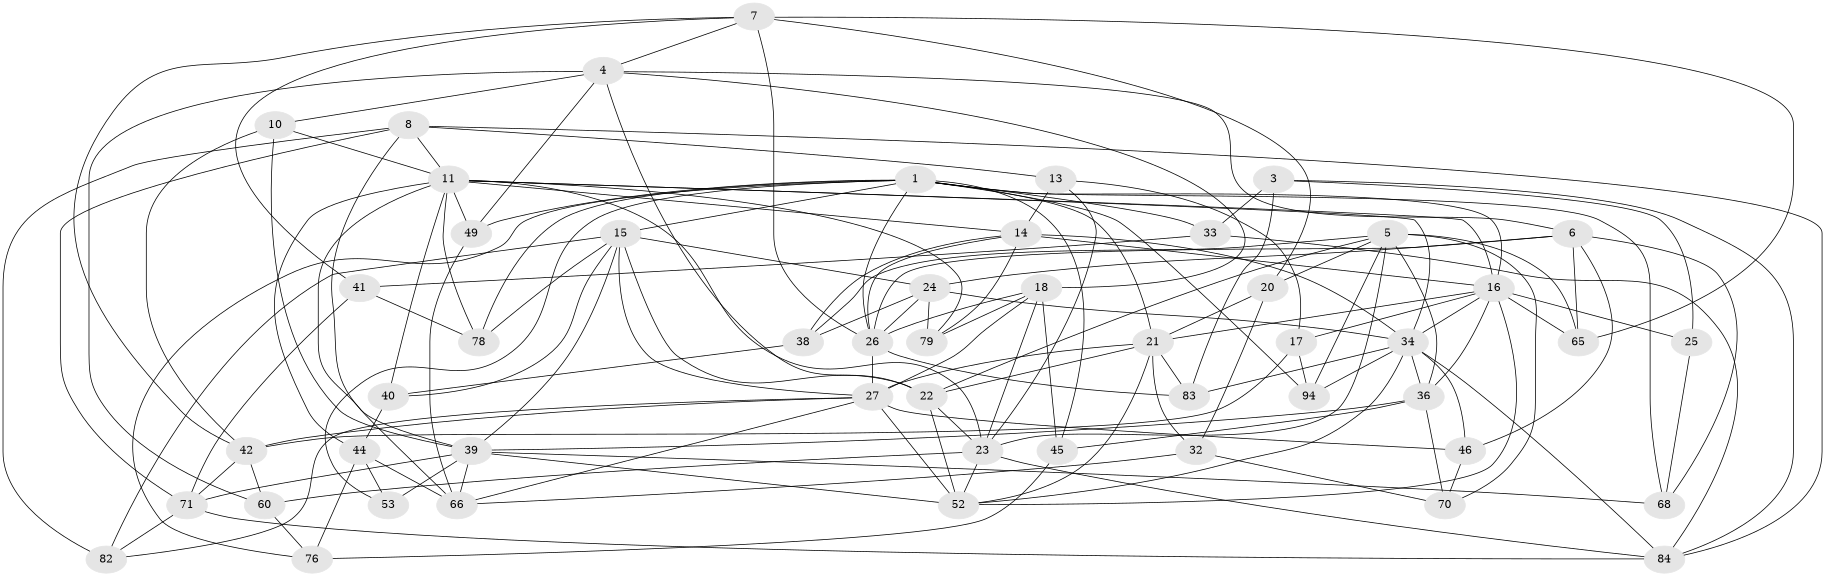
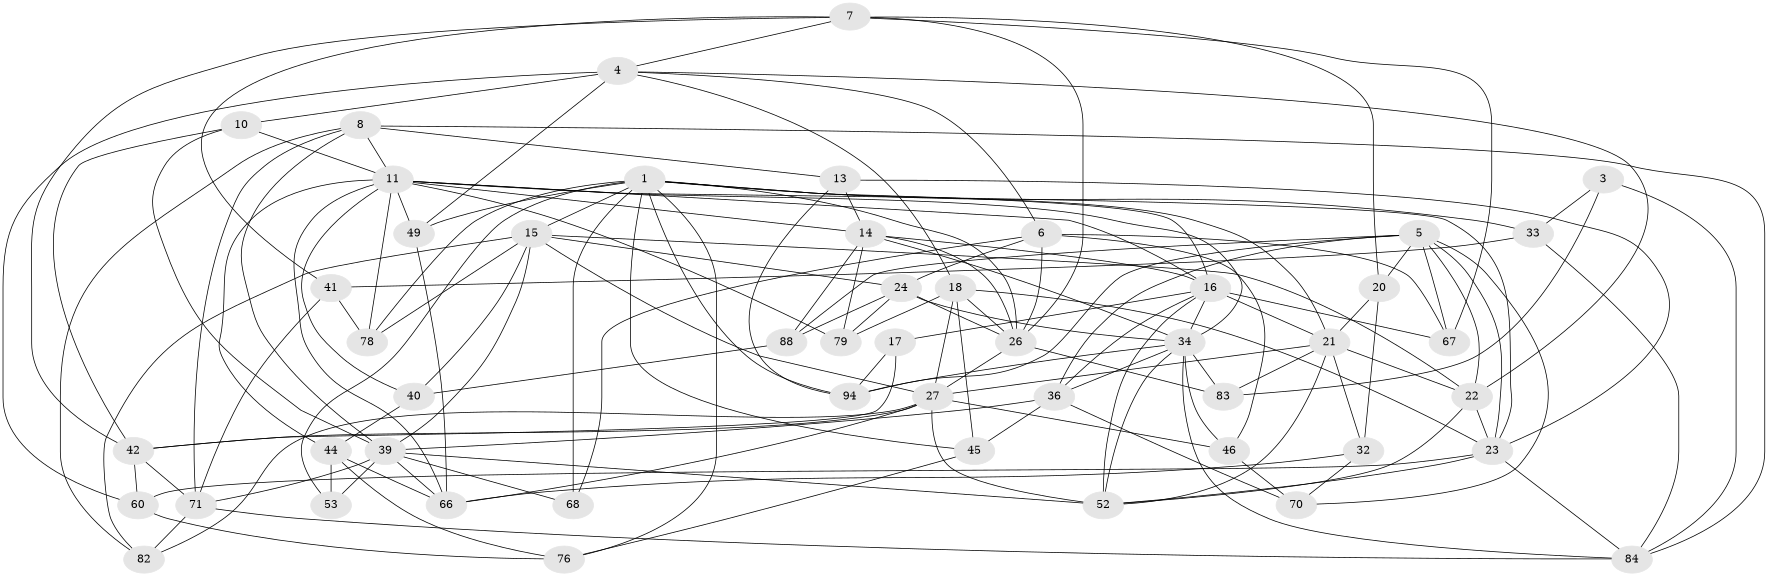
  graph {
    node [color=gray90 style=filled]
    1 [super="+7+74"]
    15 [super="+48+75"]
    16 [super="+69+73+96"]
    21 [super="+102+97"]
    26 [super="+28"]
    33
    45
    49
    53
    68
    76
    78
    94
    22 [super="+35"]
    24 [super="+56"]
    39 [super="+50+51"]
    82
    40
    27 [super="+58+54+30"]
-   67 [label=65]
-   25
+   67
    36 [super="+65"]
    34 [super="+59+47"]
    17
    52 [super="+72"]
    83
    32
    41
    84 [super="+98"]
    66 [super="+89"]
    n31 [label=7 super="+63"]
    4 [super="+62+81"]
    20
    42 [super="+55"]
    6 [super="+9"]
    10 [super="+93"]
    18 [super="+85"]
    60
    71 [super="+80"]
    3
    46
    11 [super="+77+12+95"]
    23 [super="+29"]
    79
    5 [super="+90+61"]
-   38
+   38 [label=88]
    70
    8 [super="+99"]
    13
    14 [super="+37+57"]
    44 [super="+64"]
    1 -- 15
    1 -- 16
    1 -- 21
    1 -- 26
    1 -- 33
    1 -- 45
    1 -- 49
    1 -- 53
    1 -- 68
    1 -- 76
    1 -- 78
    1 -- 94
    15 -- 78
    15 -- 22
    15 -- 24
    15 -- 39
    15 -- 82
    15 -- 40
    15 -- 27
    16 -- 21
    16 -- 67
-   16 -- 25 [weight=2]
    16 -- 36
    16 -- 34
    16 -- 17
    16 -- 52
    21 -- 22
    21 -- 27
    21 -- 52
    21 -- 83
    21 -- 32
    26 -- 27
    26 -- 83
    33 -- 41
    33 -- 84
    45 -- 76
    49 -- 66
    22 -- 52
    22 -- 23
    24 -- 26
    24 -- 34
    24 -- 79
    24 -- 38
    39 -- 53
    39 -- 68
    39 -- 52
    39 -- 66
    39 -- 71
    40 -- 44
    27 -- 82
    27 -- 52 [weight=2]
    27 -- 66
    27 -- 42
    27 -- 46
-   25 -- 68
    36 -- 45
    36 -- 39
    36 -- 70
    34 -- 94
    34 -- 36
    34 -- 52
    34 -- 83
    34 -- 84
    34 -- 46
    17 -- 94
    17 -- 42
    32 -- 66
    32 -- 70
    41 -- 78
    41 -- 71
    n31 -- 26
    n31 -- 67
    n31 -- 41
    n31 -- 4
    n31 -- 20
    n31 -- 42
    4 -- 49
    4 -- 22
    4 -- 6
    4 -- 10 [weight=2]
    4 -- 18
    4 -- 60
    20 -- 21
    20 -- 32
    42 -- 60
    42 -- 71
    6 -- 26
    6 -- 68
    6 -- 24
    6 -- 67
    6 -- 46
    10 -- 39 [weight=2]
    10 -- 42
    10 -- 11
    18 -- 26
    18 -- 45
    18 -- 27
    18 -- 23
    18 -- 79
    60 -- 76
    71 -- 82
    71 -- 84
    3 -- 33
-   3 -- 25
    3 -- 83
    3 -- 84
    46 -- 70
    11 -- 16
    11 -- 49
    11 -- 78
    11 -- 40
    11 -- 34
    11 -- 66
    11 -- 23
    11 -- 79
    11 -- 14
    11 -- 44
    23 -- 52
    23 -- 84
    23 -- 60
    5 -- 94
    5 -- 22
    5 -- 67
    5 -- 36
    5 -- 20
    5 -- 23
    5 -- 38
    5 -- 70
    38 -- 40
    8 -- 39
    8 -- 82
    8 -- 84
    8 -- 71
    8 -- 11
    8 -- 13
-   13 -- 17
+   13 -- 94
    13 -- 23
    13 -- 14
    14 -- 16 [weight=2]
    14 -- 26
    14 -- 34
    14 -- 79
    14 -- 38
    44 -- 53 [weight=2]
    44 -- 76
    44 -- 66
  }
